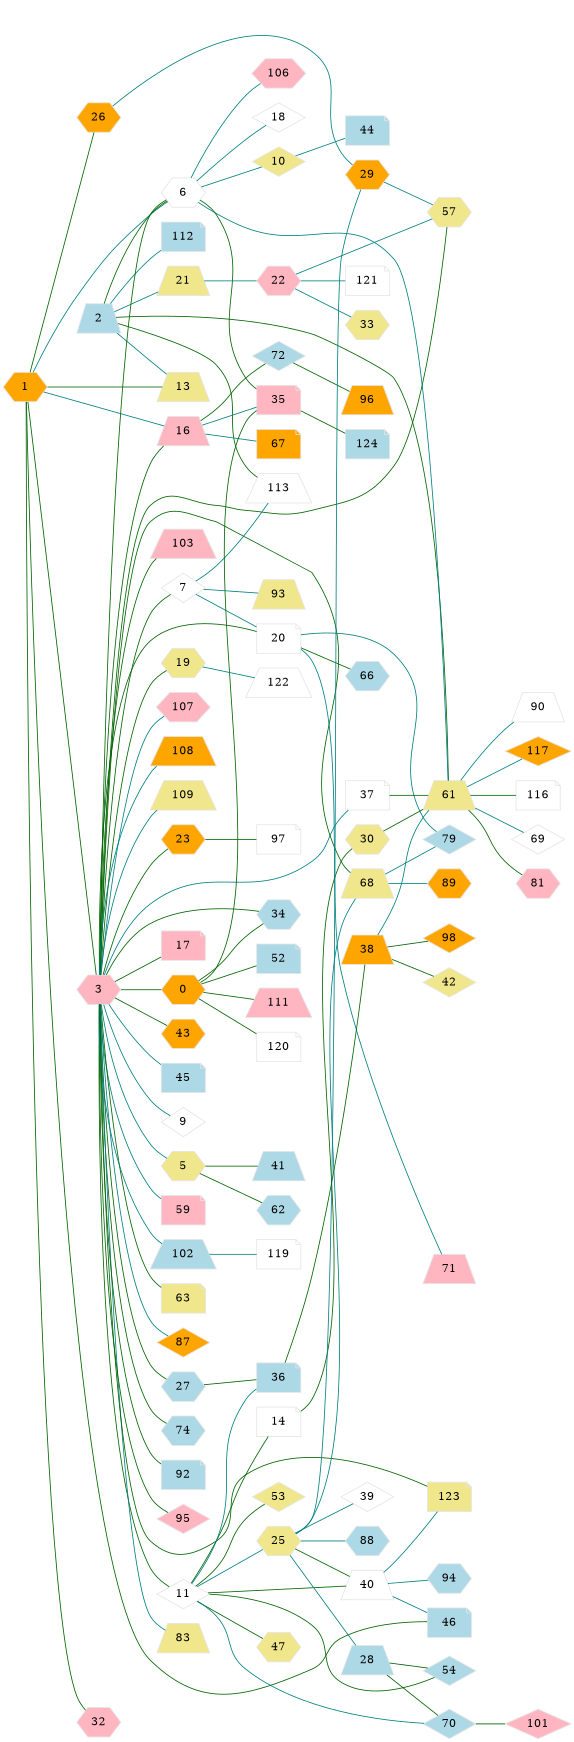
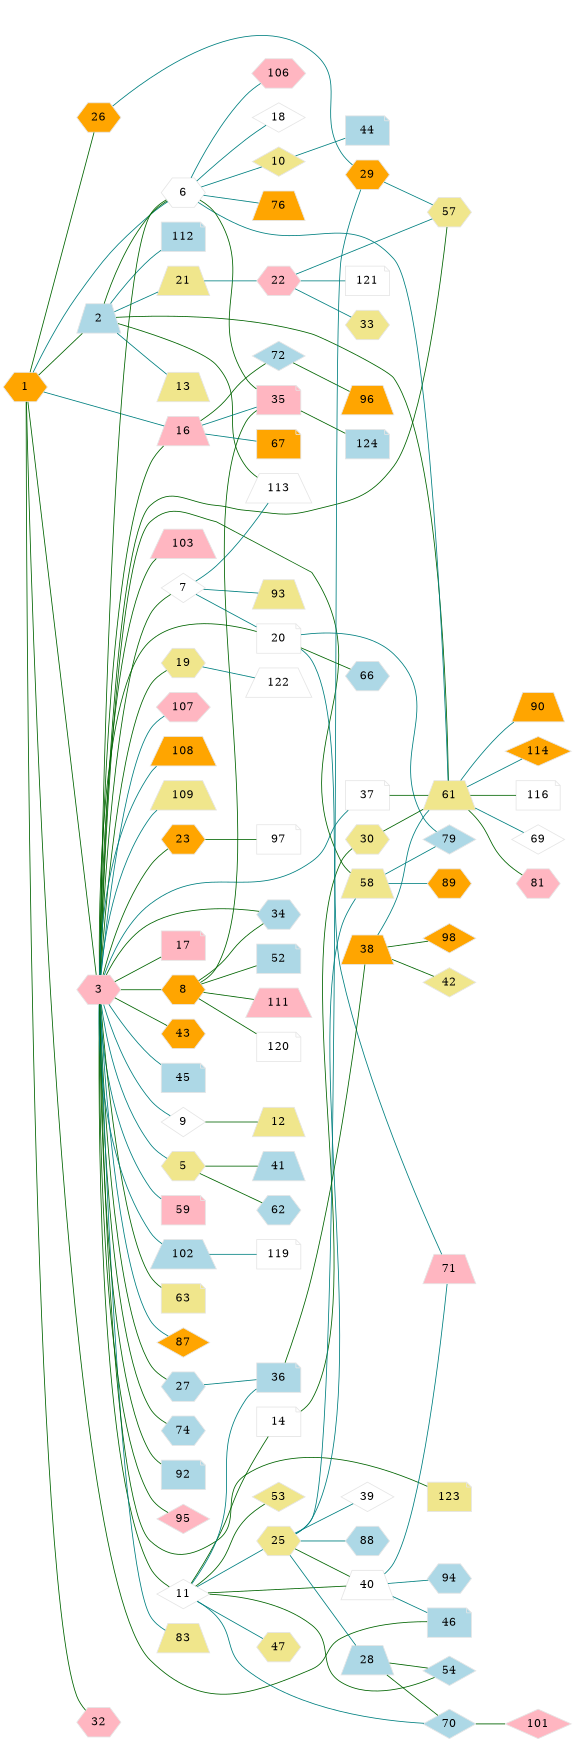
  graph {
    rankdir=LR
    node [color=gray90 fillcolor=lightblue shape=hexagon style=filled]
    edge [color=darkgreen]
    1 [fillcolor=orange super="+117"]
    2 [shape=trapezium super="+48"]
    3 [fillcolor=lightpink super="+4"]
    6 [fillcolor=white super="+99"]
    16 [fillcolor=lightpink shape=trapezium super="+51"]
    26 [fillcolor=orange]
    32 [fillcolor=lightpink]
    46 [shape=note]
    13 [fillcolor=khaki shape=trapezium]
    21 [fillcolor=khaki shape=trapezium]
    61 [fillcolor=khaki shape=trapezium super="+65"]
    112 [shape=note]
    113 [fillcolor=white shape=trapezium]
    5 [fillcolor=khaki super="+31"]
    7 [fillcolor=white shape=diamond super="+49"]
-   8 [fillcolor=orange super="+15" label=0]
+   8 [fillcolor=orange super="+15"]
    9 [fillcolor=white shape=diamond super="+73"]
    11 [fillcolor=white shape=diamond super="+80"]
    17 [fillcolor=lightpink shape=note]
    19 [fillcolor=khaki]
    20 [fillcolor=white shape=note super="+85"]
    23 [fillcolor=orange]
    27 [super="+86"]
    34
    37 [fillcolor=white shape=note super="+78"]
    43 [fillcolor=orange]
    45 [shape=note]
    57 [fillcolor=khaki super="+100"]
    59 [fillcolor=lightpink shape=note]
    63 [fillcolor=khaki shape=note]
-   68 [fillcolor=khaki shape=trapezium super="+110"]
+   68 [fillcolor=khaki shape=trapezium super="+110" label=58]
    74
    83 [fillcolor=khaki shape=trapezium]
    87 [fillcolor=orange shape=diamond]
    92 [shape=note]
    95 [fillcolor=lightpink shape=diamond]
    102 [shape=trapezium]
    103 [fillcolor=lightpink shape=trapezium]
    107 [fillcolor=lightpink]
    108 [fillcolor=orange shape=trapezium]
    109 [fillcolor=khaki shape=trapezium]
    123 [fillcolor=khaki shape=note]
    10 [fillcolor=khaki shape=diamond super="+24"]
    18 [fillcolor=white shape=diamond]
    35 [fillcolor=lightpink shape=note super="+105"]
+   76 [fillcolor=orange shape=trapezium]
    106 [fillcolor=lightpink]
    67 [fillcolor=orange shape=note]
    72 [shape=diamond super="+82"]
    29 [fillcolor=orange super="+50"]
    22 [fillcolor=lightpink super="+58"]
    69 [fillcolor=white shape=diamond]
    81 [fillcolor=lightpink]
-   90 [fillcolor=white shape=trapezium]
-   114 [fillcolor=orange shape=diamond label=117]
+   90 [fillcolor=orange shape=trapezium]
+   114 [fillcolor=orange shape=diamond]
    116 [fillcolor=white shape=note]
    41 [shape=trapezium]
    62 [super="+77"]
    93 [fillcolor=khaki shape=trapezium]
    52 [shape=note]
    111 [fillcolor=lightpink shape=trapezium]
    120 [fillcolor=white shape=note]
+   12 [fillcolor=khaki shape=trapezium]
    14 [fillcolor=white shape=note]
    25 [fillcolor=khaki super="+56"]
    36 [shape=note super="+64"]
    40 [fillcolor=white shape=trapezium super="+91"]
    47 [fillcolor=khaki super="+60"]
    53 [fillcolor=khaki shape=diamond]
    54 [shape=diamond super="+75"]
    70 [shape=diamond super="+115"]
    122 [fillcolor=white shape=trapezium]
    66 [super="+104"]
    71 [fillcolor=lightpink shape=trapezium]
    79 [shape=diamond]
    97 [fillcolor=white shape=note]
    89 [fillcolor=orange]
    119 [fillcolor=white shape=note]
    44 [shape=note]
    124 [shape=note]
    30 [fillcolor=khaki]
    28 [shape=trapezium]
    39 [fillcolor=white shape=diamond]
    88
    38 [fillcolor=orange shape=trapezium super="+84"]
    94
    101 [fillcolor=lightpink shape=diamond]
    96 [fillcolor=orange shape=trapezium super="+118"]
    33 [fillcolor=khaki]
    121 [fillcolor=white shape=note]
    42 [fillcolor=khaki shape=diamond]
    98 [fillcolor=orange shape=diamond]
-   1 -- 13
+   1 -- 2
    1 -- 3
    1 -- 6 [color=teal weight=2]
    1 -- 16 [color=teal]
    1 -- 26
    1 -- 32
    1 -- 46
    2 -- 6
    2 -- 13 [color=teal]
    2 -- 21 [color=teal]
    2 -- 61
    2 -- 112 [color=teal]
    2 -- 113
    3 -- 6
    3 -- 16
    3 -- 5 [color=teal]
    3 -- 7
    3 -- 8 [weight=3]
    3 -- 9 [color=teal]
    3 -- 11
    3 -- 17
    3 -- 19 [weight=2]
    3 -- 20 [weight=2]
    3 -- 23
    3 -- 27 [weight=2]
    3 -- 34
    3 -- 37 [color=teal]
    3 -- 43
    3 -- 45 [color=teal]
    3 -- 57
    3 -- 59 [color=teal]
    3 -- 63
    3 -- 68
    3 -- 74
    3 -- 83 [color=teal]
    3 -- 87 [color=teal]
    3 -- 92
    3 -- 95
    3 -- 102 [color=teal]
    3 -- 103
    3 -- 107 [color=teal]
    3 -- 108 [color=teal]
    3 -- 109 [color=teal]
    3 -- 123
    6 -- 61 [color=teal]
    6 -- 10 [color=teal]
    6 -- 18 [color=teal]
    6 -- 35
+   6 -- 76 [color=teal]
    6 -- 106 [color=teal]
    16 -- 35 [color=teal]
    16 -- 67 [color=teal]
    16 -- 72
    26 -- 29 [color=teal]
    21 -- 22 [color=teal]
    61 -- 69 [color=teal]
    61 -- 81
    61 -- 90 [color=teal]
    61 -- 114 [color=teal]
    61 -- 116
    5 -- 41
    5 -- 62
    7 -- 113 [color=teal]
    7 -- 20 [color=teal]
    7 -- 93 [color=teal]
    8 -- 34
    8 -- 35
    8 -- 52
    8 -- 111
    8 -- 120
+   9 -- 12
    11 -- 14
    11 -- 25 [color=teal]
    11 -- 36 [color=teal]
    11 -- 40
-   11 -- 47
+   11 -- 47 [color=teal]
    11 -- 53
    11 -- 54
    11 -- 70 [color=teal]
    19 -- 122 [color=teal]
    20 -- 66
    20 -- 71 [color=teal]
    20 -- 79 [color=teal]
    23 -- 97
-   27 -- 36
+   27 -- 36 [color=teal]
    37 -- 61
    68 -- 79 [color=teal]
    68 -- 89 [color=teal]
    102 -- 119 [color=teal]
    10 -- 44 [color=teal]
    35 -- 124
    72 -- 96
    29 -- 57 [color=teal]
    22 -- 57 [color=teal]
    22 -- 33 [color=teal]
    22 -- 121 [color=teal]
    14 -- 30
    25 -- 68 [color=teal]
    25 -- 29 [color=teal]
    25 -- 40
    25 -- 28 [color=teal]
    25 -- 39 [color=teal]
    25 -- 88 [color=teal]
    36 -- 38
    40 -- 46 [color=teal]
-   40 -- 123 [color=teal]
+   40 -- 71 [color=teal]
    40 -- 94 [color=teal]
    70 -- 101
    30 -- 61
    28 -- 54
    28 -- 70
    38 -- 61 [color=teal]
    38 -- 42
    38 -- 98
  }
